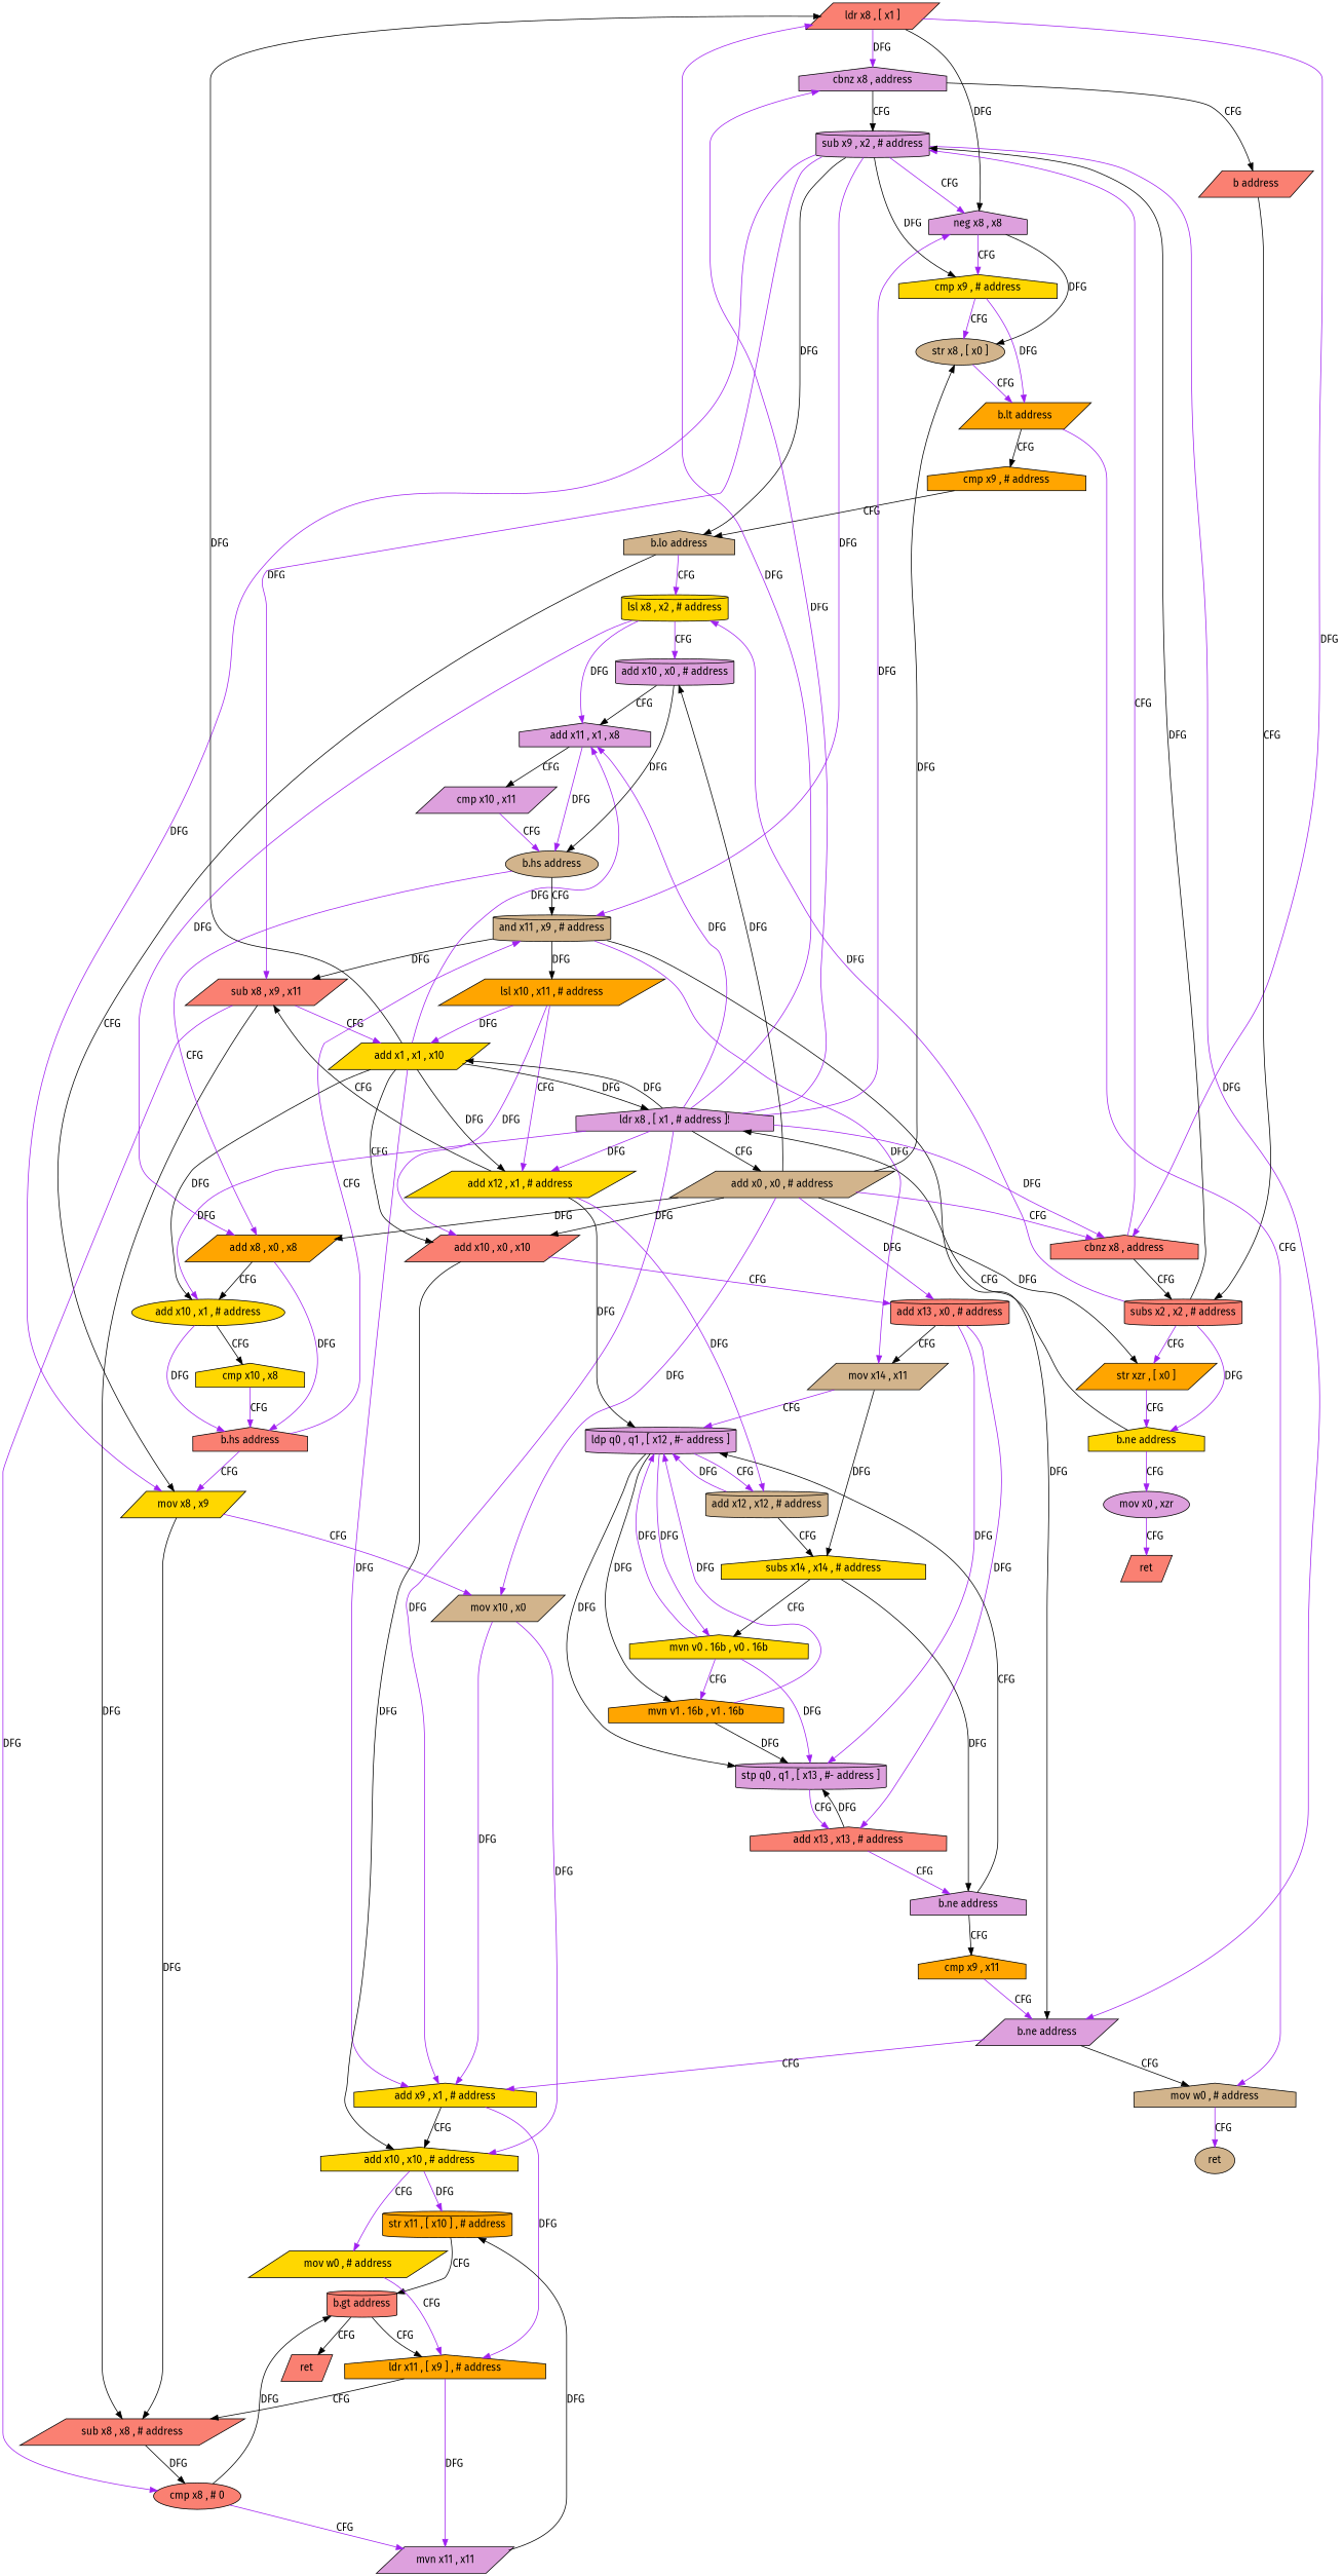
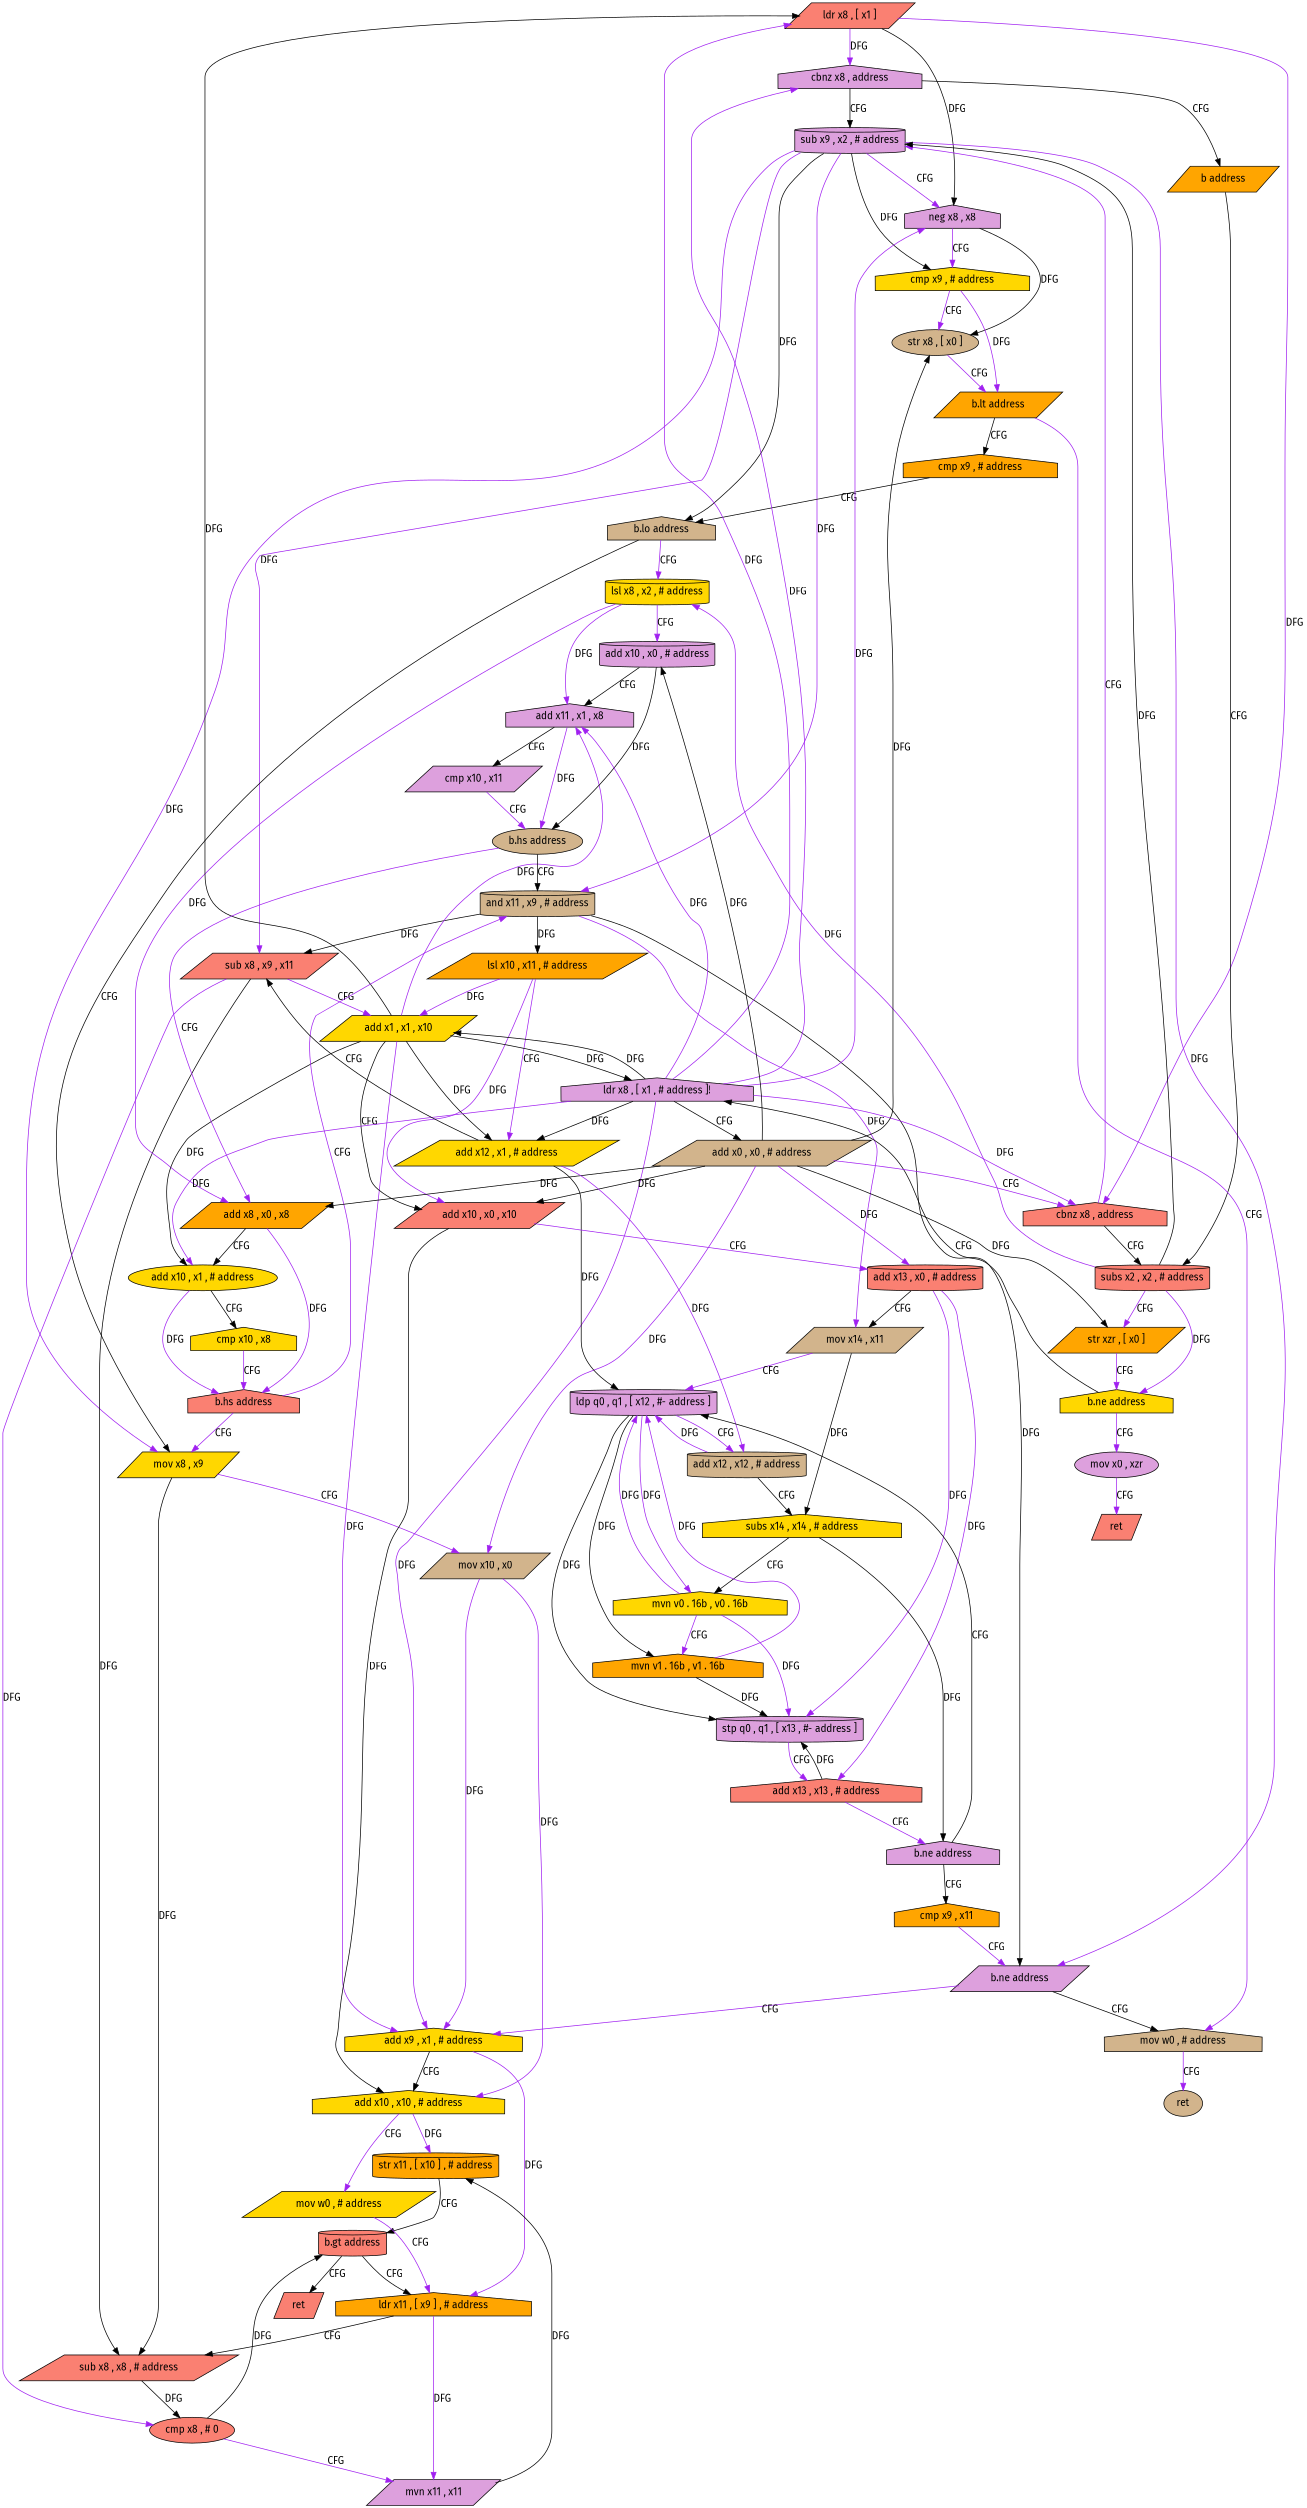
  digraph {
    fontname="Fira Sans"
    node [fillcolor=salmon fontname="Fira Sans" shape=parallelogram style=filled]
    edge [color=purple fontname="Fira Sans"]
    n1 [label="ldr x8 , [ x1 ]"]
    n2 [fillcolor=plum label="cbnz x8 , address" shape=house]
    n3 [fillcolor=plum label="neg x8 , x8" shape=house]
    n4 [label="cbnz x8 , address" shape=house]
    n5 [fillcolor=plum label="sub x9 , x2 , # address" shape=cylinder]
-   n6 [label="b address"]
+   n6 [fillcolor=orange label="b address"]
    n7 [fillcolor=gold label="cmp x9 , # address" shape=house]
    n8 [fillcolor=tan label="str x8 , [ x0 ]" shape=ellipse]
    n9 [label="subs x2 , x2 , # address" shape=cylinder]
    n10 [fillcolor=tan label="b.lo address" shape=house]
    n11 [fillcolor=gold label="mov x8 , x9"]
    n12 [fillcolor=tan label="and x11 , x9 , # address" shape=cylinder]
    n13 [label="sub x8 , x9 , x11"]
    n14 [fillcolor=plum label="b.ne address"]
    n15 [fillcolor=orange label="b.lt address"]
    n16 [fillcolor=gold label="lsl x8 , x2 , # address" shape=cylinder]
    n17 [fillcolor=tan label="mov x10 , x0"]
    n18 [label="sub x8 , x8 , # address"]
    n19 [fillcolor=orange label="lsl x10 , x11 , # address"]
    n20 [fillcolor=tan label="mov x14 , x11"]
    n21 [label="cmp x8 , # 0" shape=ellipse]
    n22 [fillcolor=gold label="add x1 , x1 , x10"]
    n23 [fillcolor=tan label="mov w0 , # address" shape=house]
    n24 [fillcolor=gold label="add x9 , x1 , # address" shape=house]
    n25 [fillcolor=orange label="str xzr , [ x0 ]"]
    n26 [fillcolor=gold label="b.ne address" shape=house]
    n27 [fillcolor=orange label="cmp x9 , # address" shape=house]
    n28 [fillcolor=tan label=ret shape=ellipse]
    n29 [fillcolor=plum label="add x10 , x0 , # address" shape=cylinder]
    n30 [fillcolor=plum label="add x11 , x1 , x8" shape=house]
    n31 [fillcolor=orange label="add x8 , x0 , x8"]
    n32 [fillcolor=plum label="ldr x8 , [ x1 , # address ]!" shape=house]
    n33 [fillcolor=plum label="mov x0 , xzr" shape=ellipse]
    n34 [fillcolor=gold label="add x10 , x10 , # address" shape=house]
    n35 [fillcolor=plum label="mvn x11 , x11"]
    n36 [label="b.gt address" shape=cylinder]
    n37 [fillcolor=tan label="b.hs address" shape=ellipse]
    n38 [fillcolor=plum label="cmp x10 , x11"]
    n39 [fillcolor=gold label="add x10 , x1 , # address" shape=ellipse]
    n40 [label="b.hs address" shape=house]
    n41 [fillcolor=tan label="add x0 , x0 , # address"]
    n42 [fillcolor=gold label="add x12 , x1 , # address"]
    n43 [label=ret]
    n44 [fillcolor=orange label="ldr x11 , [ x9 ] , # address" shape=house]
    n45 [label="add x10 , x0 , x10"]
    n46 [label="add x13 , x0 , # address" shape=cylinder]
    n47 [fillcolor=plum label="ldp q0 , q1 , [ x12 , #- address ]" shape=cylinder]
    n48 [fillcolor=tan label="add x12 , x12 , # address" shape=cylinder]
    n49 [fillcolor=gold label="cmp x10 , x8" shape=house]
    n50 [fillcolor=orange label="str x11 , [ x10 ] , # address" shape=cylinder]
    n51 [fillcolor=gold label="mov w0 , # address"]
    n52 [fillcolor=gold label="subs x14 , x14 , # address" shape=house]
    n53 [fillcolor=plum label="stp q0 , q1 , [ x13 , #- address ]" shape=cylinder]
    n54 [label="add x13 , x13 , # address" shape=house]
    n55 [label=ret]
    n56 [fillcolor=gold label="mvn v0 . 16b , v0 . 16b" shape=house]
    n57 [fillcolor=orange label="mvn v1 . 16b , v1 . 16b" shape=house]
    n58 [fillcolor=plum label="b.ne address" shape=house]
    n59 [fillcolor=orange label="cmp x9 , x11" shape=house]
    n1 -> n2 [label=DFG]
    n1 -> n3 [color=black label=DFG]
    n1 -> n4 [label=DFG]
    n2 -> n5 [color=black label=CFG]
    n2 -> n6 [color=black label=CFG]
    n3 -> n7 [label=CFG]
    n3 -> n8 [color=black label=DFG]
    n4 -> n5 [label=CFG]
    n4 -> n9 [color=black label=CFG]
    n5 -> n3 [label=CFG]
    n5 -> n7 [color=black label=DFG]
    n5 -> n10 [color=black label=DFG]
    n5 -> n11 [label=DFG]
    n5 -> n12 [label=DFG]
    n5 -> n13 [label=DFG]
    n5 -> n14 [label=DFG]
    n6 -> n9 [color=black label=CFG]
    n7 -> n8 [label=CFG]
    n7 -> n15 [label=DFG]
    n8 -> n15 [label=CFG]
    n9 -> n5 [color=black label=DFG]
    n9 -> n16 [label=DFG]
    n9 -> n25 [label=CFG]
    n9 -> n26 [label=DFG]
    n10 -> n11 [color=black label=CFG]
    n10 -> n16 [label=CFG]
    n11 -> n17 [label=CFG]
    n11 -> n18 [color=black label=DFG]
    n12 -> n13 [color=black label=DFG]
    n12 -> n14 [color=black label=DFG]
    n12 -> n19 [color=black label=DFG]
    n12 -> n20 [label=DFG]
    n13 -> n18 [color=black label=DFG]
    n13 -> n21 [label=DFG]
    n13 -> n22 [label=CFG]
    n14 -> n23 [color=black label=CFG]
    n14 -> n24 [label=CFG]
    n15 -> n23 [label=CFG]
    n15 -> n27 [color=black label=CFG]
    n16 -> n29 [label=CFG]
    n16 -> n30 [label=DFG]
    n16 -> n31 [label=DFG]
    n17 -> n24 [label=DFG]
    n17 -> n34 [label=DFG]
    n18 -> n21 [color=black label=DFG]
    n19 -> n22 [label=DFG]
    n19 -> n42 [label=CFG]
    n19 -> n45 [label=DFG]
    n20 -> n47 [label=CFG]
    n20 -> n52 [color=black label=DFG]
    n21 -> n35 [label=CFG]
    n21 -> n36 [color=black label=DFG]
    n22 -> n1 [color=black label=DFG]
    n22 -> n24 [label=DFG]
    n22 -> n30 [label=DFG]
    n22 -> n32 [color=black label=DFG]
    n22 -> n39 [color=black label=DFG]
    n22 -> n42 [color=black label=DFG]
    n22 -> n45 [color=black label=CFG]
    n23 -> n28 [label=CFG]
    n24 -> n34 [color=black label=CFG]
    n24 -> n44 [label=DFG]
    n25 -> n26 [label=CFG]
    n26 -> n32 [color=black label=CFG]
    n26 -> n33 [label=CFG]
    n27 -> n10 [color=black label=CFG]
    n29 -> n30 [color=black label=CFG]
    n29 -> n37 [color=black label=DFG]
    n30 -> n37 [label=DFG]
    n30 -> n38 [color=black label=CFG]
    n31 -> n39 [color=black label=CFG]
    n31 -> n40 [label=DFG]
    n32 -> n1 [label=DFG]
    n32 -> n2 [label=DFG]
    n32 -> n3 [label=DFG]
    n32 -> n4 [label=DFG]
    n32 -> n22 [color=black label=DFG]
    n32 -> n24 [label=DFG]
    n32 -> n30 [label=DFG]
    n32 -> n39 [label=DFG]
    n32 -> n41 [color=black label=CFG]
-   n32 -> n42 [label=DFG]
+   n32 -> n42 [color=black label=DFG]
    n33 -> n43 [label=CFG]
    n34 -> n50 [label=DFG]
    n34 -> n51 [label=CFG]
    n35 -> n50 [color=black label=DFG]
    n36 -> n44 [color=black label=CFG]
    n36 -> n55 [color=black label=CFG]
    n37 -> n12 [color=black label=CFG]
    n37 -> n31 [label=CFG]
    n38 -> n37 [label=CFG]
    n39 -> n40 [label=DFG]
    n39 -> n49 [color=black label=CFG]
    n40 -> n11 [label=CFG]
    n40 -> n12 [label=CFG]
    n41 -> n4 [label=CFG]
    n41 -> n8 [color=black label=DFG]
    n41 -> n17 [label=DFG]
    n41 -> n25 [color=black label=DFG]
    n41 -> n29 [color=black label=DFG]
    n41 -> n31 [color=black label=DFG]
    n41 -> n45 [color=black label=DFG]
    n41 -> n46 [label=DFG]
    n42 -> n13 [color=black label=CFG]
    n42 -> n47 [color=black label=DFG]
    n42 -> n48 [label=DFG]
    n44 -> n18 [color=black label=CFG]
    n44 -> n35 [label=DFG]
    n45 -> n34 [color=black label=DFG]
    n45 -> n46 [label=CFG]
    n46 -> n20 [color=black label=CFG]
    n46 -> n53 [label=DFG]
    n46 -> n54 [label=DFG]
    n47 -> n48 [label=CFG]
    n47 -> n53 [color=black label=DFG]
    n47 -> n56 [label=DFG]
    n47 -> n57 [color=black label=DFG]
    n48 -> n47 [label=DFG]
    n48 -> n52 [color=black label=CFG]
    n49 -> n40 [label=CFG]
    n50 -> n36 [color=black label=CFG]
    n51 -> n44 [label=CFG]
    n52 -> n56 [color=black label=CFG]
    n52 -> n58 [color=black label=DFG]
    n53 -> n54 [label=CFG]
    n54 -> n53 [color=black label=DFG]
    n54 -> n58 [label=CFG]
    n56 -> n47 [label=DFG]
    n56 -> n53 [label=DFG]
    n56 -> n57 [label=CFG]
    n57 -> n47 [label=DFG]
    n57 -> n53 [color=black label=DFG]
    n58 -> n47 [color=black label=CFG]
    n58 -> n59 [color=black label=CFG]
    n59 -> n14 [label=CFG]
  }
